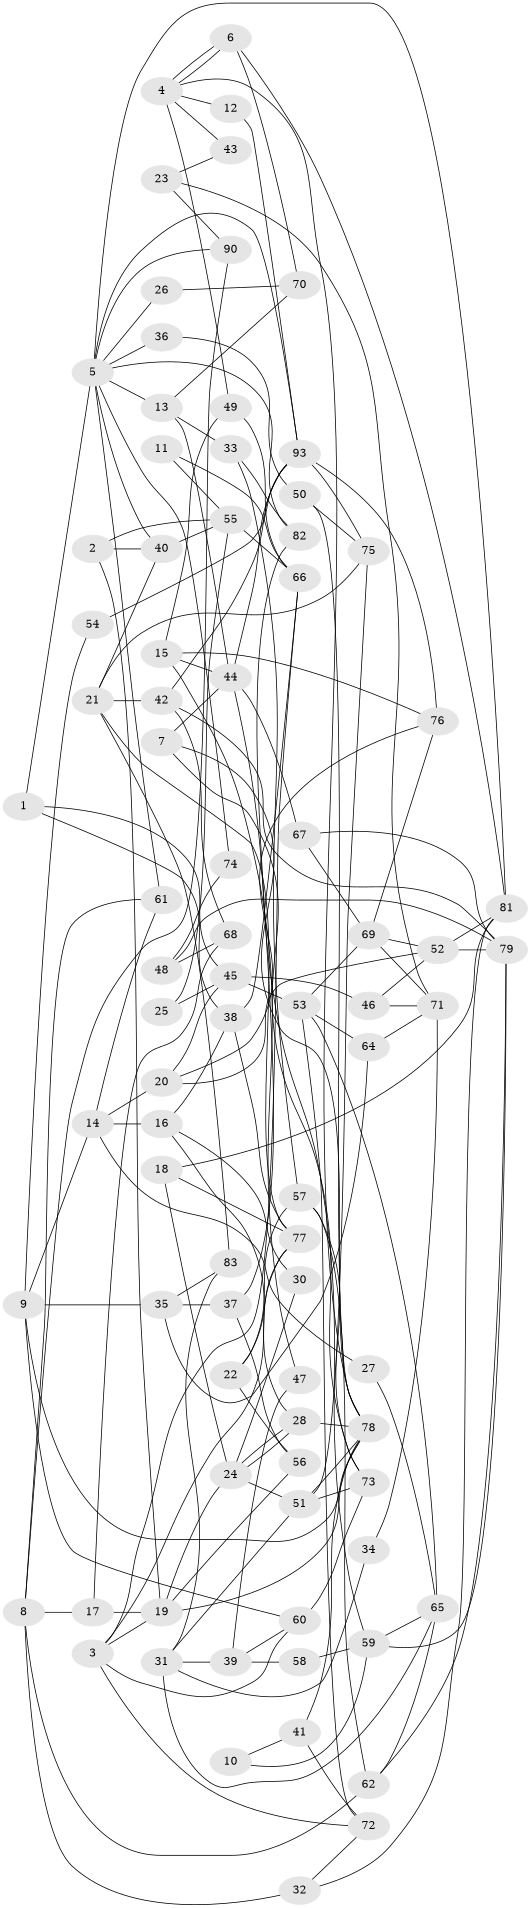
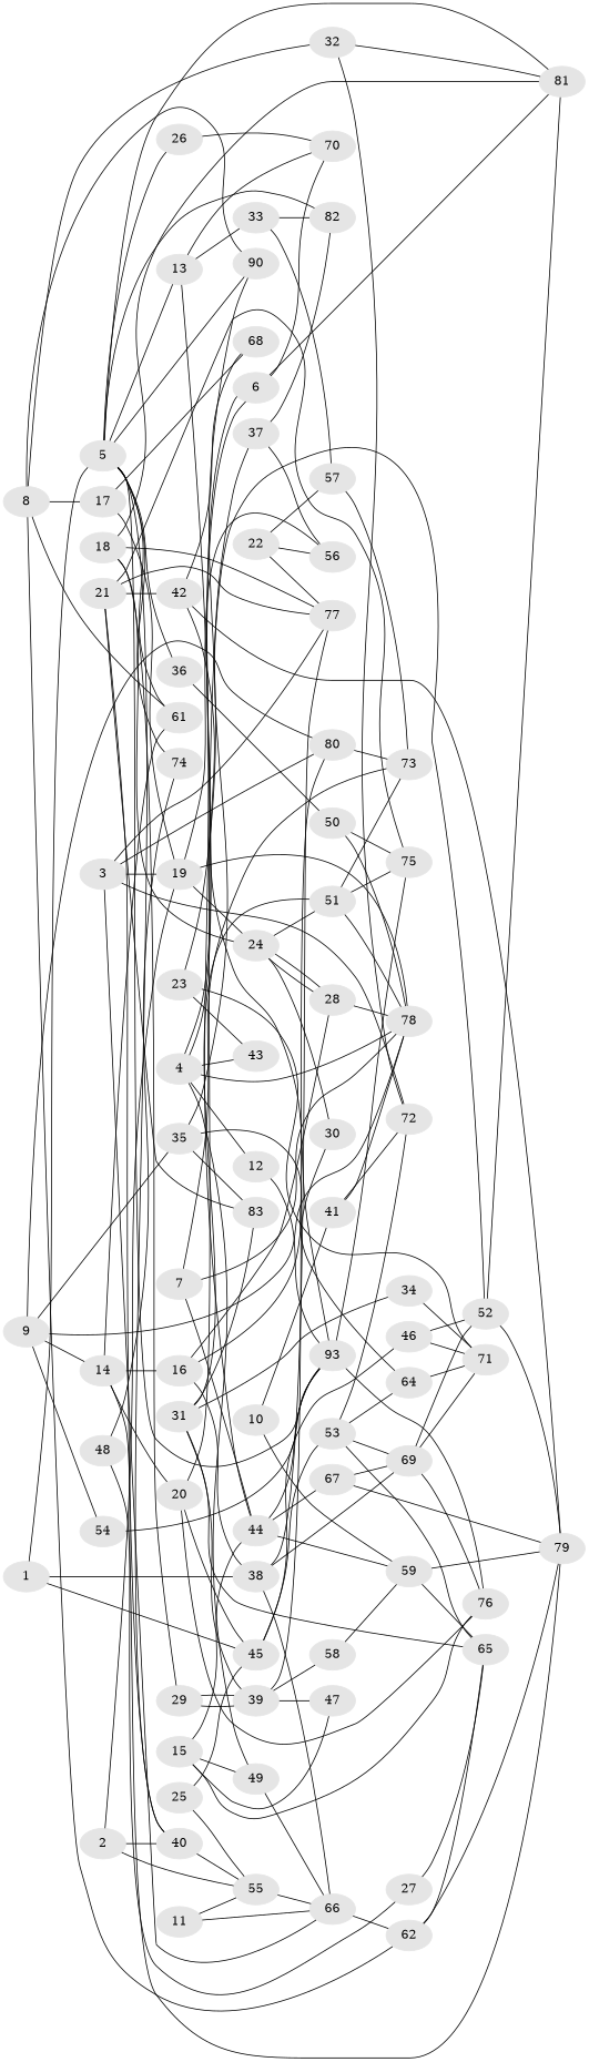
  graph {
    rankdir=LR
    node [color=gray90 style=filled]
    1
    5
    38
    45
    40
    13
    26
    36
    61
    n10 [label=93]
    74
    n12 [label=90]
    81
    82
    66
    77
    69
    46
    53
    2
    19
    55
    78
    24
    56
    3
    72
-   60
+   60 [label=80]
    12
    4
    6
    43
    49
    70
    44
    33
    50
    76
    75
    7
    73
    59
    67
    8
    17
    32
    62
    68
    65
    79
    9
    14
    35
    54
    27
    16
    20
    83
    37
    64
    10
    41
    11
    57
    28
    30
    52
    15
    47
    18
+   29
    51
    39
    21
    42
    22
    23
    71
    25
    58
    31
    34
    48
    1 -- 5
    1 -- 38
    1 -- 45
    5 -- 40
    5 -- 13
    5 -- 26
    5 -- 36
    5 -- 61
    5 -- n10
    5 -- 74
    5 -- n12
    5 -- 81
    5 -- 82
    38 -- 66
    38 -- 77
+   38 -- 69
    45 -- 46
    45 -- 53
    40 -- 55
    13 -- 70
    13 -- 44
    13 -- 33
    26 -- 70
    36 -- 50
    n10 -- 76
    n10 -- 75
    69 -- 76
    69 -- 52
    69 -- 71
    46 -- 52
    46 -- 71
    53 -- 69
    53 -- 72
    53 -- 65
    53 -- 64
    2 -- 40
    2 -- 19
    2 -- 55
    19 -- 78
    19 -- 24
    19 -- 56
    55 -- 66
    24 -- 28
    24 -- 28
    24 -- 30
    24 -- 51
    3 -- 66
    3 -- 77
    3 -- 19
    3 -- 72
    3 -- 60
    60 -- 73
    12 -- n10
    4 -- 78
    4 -- 12
    4 -- 6
    4 -- 6
    4 -- 43
    4 -- 49
    6 -- 81
    6 -- 70
    49 -- 66
    44 -- n10
    44 -- 59
    44 -- 67
    33 -- 82
    33 -- 57
    50 -- 78
    50 -- 75
    7 -- 78
    7 -- 44
    7 -- 73
    59 -- 65
    59 -- 79
    67 -- 69
    67 -- 79
    8 -- 61
    8 -- n12
    8 -- 17
    8 -- 32
    8 -- 62
    17 -- 19
    17 -- 68
    32 -- 81
    32 -- 72
    62 -- 65
    62 -- 79
    9 -- 78
    9 -- 60
    9 -- 14
    9 -- 35
    9 -- 54
    14 -- 61
    14 -- 27
    14 -- 16
    14 -- 20
    35 -- 83
    35 -- 37
    35 -- 64
    54 -- n10
    27 -- 65
    16 -- 38
    16 -- 28
    16 -- 30
    20 -- 45
    20 -- 76
    20 -- 52
    37 -- 82
    37 -- 56
    64 -- 71
    10 -- 59
    10 -- 41
    41 -- 78
    41 -- 72
    11 -- 66
    11 -- 55
    57 -- 73
-   57 -- 62
+   66 -- 62
    28 -- 78
    52 -- 81
    52 -- 79
    15 -- 49
    15 -- 44
    15 -- 76
    15 -- 47
    18 -- 81
    18 -- 77
    18 -- 24
+   18 -- 29
+   29 -- 39
+   29 -- 39
    51 -- 78
    51 -- 75
    51 -- 73
    39 -- 60
    39 -- 47
    39 -- 58
    21 -- 40
    21 -- 77
    21 -- 75
    21 -- 83
    21 -- 42
    42 -- n10
    42 -- 68
    42 -- 79
    22 -- 77
    22 -- 56
    22 -- 57
    23 -- n12
    23 -- 43
    23 -- 71
    25 -- 45
    25 -- 55
    58 -- 59
    31 -- 65
    31 -- 83
    31 -- 51
    31 -- 39
    31 -- 34
    34 -- 71
    48 -- 74
-   48 -- 68
    48 -- 79
  }
